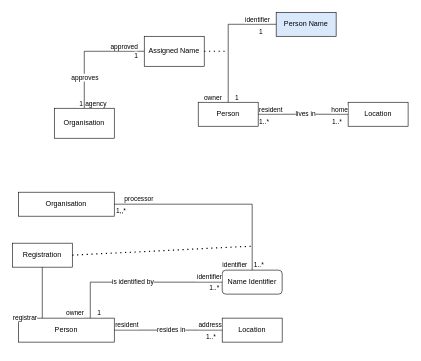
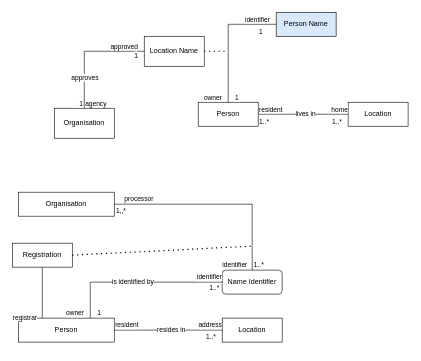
  <mxCell id="0" />
  <mxCell id="1" parent="0" />
  <mxCell id="2" value="Person" style="whiteSpace=wrap;html=1;align=center;" parent="1" vertex="1"><mxGeometry x="330" y="170" width="100" height="40" as="geometry" /></mxCell>
  <mxCell id="3" value="Location" style="whiteSpace=wrap;html=1;align=center;" parent="1" vertex="1"><mxGeometry x="580" y="170" width="100" height="40" as="geometry" /></mxCell>
  <mxCell id="4" value="" style="endArrow=none;html=1;edgeStyle=orthogonalEdgeStyle;rounded=0;exitX=1;exitY=0.5;exitDx=0;exitDy=0;entryX=0;entryY=0.5;entryDx=0;entryDy=0;" parent="1" source="2" target="3" edge="1"><mxGeometry relative="1" as="geometry"><mxPoint x="540" y="370" as="sourcePoint" /><mxPoint x="700" y="370" as="targetPoint" /></mxGeometry></mxCell>
  <mxCell id="5" value="resident" style="edgeLabel;resizable=0;html=1;align=left;verticalAlign=bottom;" parent="4" connectable="0" vertex="1"><mxGeometry x="-1" relative="1" as="geometry" /></mxCell>
  <mxCell id="6" value="home" style="edgeLabel;resizable=0;html=1;align=right;verticalAlign=bottom;" parent="4" connectable="0" vertex="1"><mxGeometry x="1" relative="1" as="geometry" /></mxCell>
  <mxCell id="7" value="lives in" style="edgeLabel;html=1;align=center;verticalAlign=middle;resizable=0;points=[];" parent="4" vertex="1" connectable="0"><mxGeometry x="0.04" y="2" relative="1" as="geometry"><mxPoint as="offset" /></mxGeometry></mxCell>
  <mxCell id="8" value="1..*" style="edgeLabel;resizable=0;html=1;align=left;verticalAlign=bottom;" parent="1" connectable="0" vertex="1"><mxGeometry x="430" y="210" as="geometry" /></mxCell>
  <mxCell id="9" value="1..*" style="edgeLabel;resizable=0;html=1;align=right;verticalAlign=bottom;" parent="1" connectable="0" vertex="1"><mxGeometry x="570" y="210" as="geometry" /></mxCell>
  <mxCell id="10" value="Person Name" style="whiteSpace=wrap;html=1;align=center;fillColor=#dae8fc;" parent="1" vertex="1"><mxGeometry x="460" y="20" width="100" height="40" as="geometry" /></mxCell>
  <mxCell id="11" value="" style="endArrow=none;html=1;edgeStyle=orthogonalEdgeStyle;rounded=0;exitX=0.5;exitY=0;exitDx=0;exitDy=0;entryX=0;entryY=0.5;entryDx=0;entryDy=0;" parent="1" source="2" target="10" edge="1"><mxGeometry relative="1" as="geometry"><mxPoint x="260" y="100" as="sourcePoint" /><mxPoint x="440" y="100" as="targetPoint" /></mxGeometry></mxCell>
  <mxCell id="12" value="1" style="edgeLabel;resizable=0;html=1;align=left;verticalAlign=bottom;" parent="11" connectable="0" vertex="1"><mxGeometry x="-1" relative="1" as="geometry"><mxPoint x="10" as="offset" /></mxGeometry></mxCell>
  <mxCell id="13" value="identifier" style="edgeLabel;resizable=0;html=1;align=right;verticalAlign=bottom;" parent="11" connectable="0" vertex="1"><mxGeometry x="1" relative="1" as="geometry"><mxPoint x="-10" as="offset" /></mxGeometry></mxCell>
  <mxCell id="14" value="1" style="edgeLabel;resizable=0;html=1;align=left;verticalAlign=bottom;" parent="1" connectable="0" vertex="1"><mxGeometry x="430" y="60" as="geometry" /></mxCell>
- <mxCell id="15" value="Assigned Name" style="whiteSpace=wrap;html=1;align=center;" parent="1" vertex="1"><mxGeometry x="240" y="60" width="100" height="50" as="geometry" /></mxCell>
+ <mxCell id="15" value="Location Name" style="whiteSpace=wrap;html=1;align=center;" parent="1" vertex="1"><mxGeometry x="240" y="60" width="100" height="50" as="geometry" /></mxCell>
  <mxCell id="16" value="" style="endArrow=none;dashed=1;html=1;dashPattern=1 3;strokeWidth=2;rounded=0;exitX=1;exitY=0.5;exitDx=0;exitDy=0;" parent="1" source="15" edge="1"><mxGeometry width="50" height="50" relative="1" as="geometry"><mxPoint x="425" y="100" as="sourcePoint" /><mxPoint x="380" y="85" as="targetPoint" /></mxGeometry></mxCell>
  <mxCell id="17" value="owner" style="edgeLabel;resizable=0;html=1;align=right;verticalAlign=bottom;" parent="1" connectable="0" vertex="1"><mxGeometry x="370" y="170" as="geometry" /></mxCell>
  <mxCell id="18" value="Organisation" style="whiteSpace=wrap;html=1;align=center;" parent="1" vertex="1"><mxGeometry x="90" y="180" width="100" height="50" as="geometry" /></mxCell>
  <mxCell id="19" value="" style="endArrow=none;html=1;edgeStyle=orthogonalEdgeStyle;rounded=0;exitX=0.5;exitY=0;exitDx=0;exitDy=0;entryX=0;entryY=0.5;entryDx=0;entryDy=0;" parent="1" source="18" target="15" edge="1"><mxGeometry relative="1" as="geometry"><mxPoint x="140" y="340" as="sourcePoint" /><mxPoint x="290" y="340" as="targetPoint" /></mxGeometry></mxCell>
  <mxCell id="20" value="agency" style="edgeLabel;resizable=0;html=1;align=left;verticalAlign=bottom;" parent="19" connectable="0" vertex="1"><mxGeometry x="-1" relative="1" as="geometry" /></mxCell>
  <mxCell id="21" value="approved" style="edgeLabel;resizable=0;html=1;align=right;verticalAlign=bottom;" parent="19" connectable="0" vertex="1"><mxGeometry x="1" relative="1" as="geometry"><mxPoint x="-10" as="offset" /></mxGeometry></mxCell>
  <mxCell id="22" value="approves" style="edgeLabel;html=1;align=center;verticalAlign=middle;resizable=0;points=[];" parent="19" vertex="1" connectable="0"><mxGeometry x="-0.467" relative="1" as="geometry"><mxPoint as="offset" /></mxGeometry></mxCell>
  <mxCell id="23" value="1" style="edgeLabel;resizable=0;html=1;align=right;verticalAlign=bottom;" parent="1" connectable="0" vertex="1"><mxGeometry x="230" y="100" as="geometry" /></mxCell>
  <mxCell id="24" value="1" style="edgeLabel;resizable=0;html=1;align=left;verticalAlign=bottom;" parent="1" connectable="0" vertex="1"><mxGeometry x="130" y="180" as="geometry" /></mxCell>
  <mxCell id="25" value="Person" style="whiteSpace=wrap;html=1;align=center;" parent="1" vertex="1"><mxGeometry x="30" y="530" width="160" height="40" as="geometry" /></mxCell>
  <mxCell id="26" value="Name Identifier" style="whiteSpace=wrap;html=1;align=center;rounded=1;" parent="1" vertex="1"><mxGeometry x="370" y="450" width="100" height="40" as="geometry" /></mxCell>
  <mxCell id="27" value="" style="endArrow=none;html=1;edgeStyle=orthogonalEdgeStyle;rounded=0;exitX=0.75;exitY=0;exitDx=0;exitDy=0;entryX=0;entryY=0.5;entryDx=0;entryDy=0;" parent="1" source="25" target="26" edge="1"><mxGeometry relative="1" as="geometry"><mxPoint x="410" y="270" as="sourcePoint" /><mxPoint x="490" y="140" as="targetPoint" /></mxGeometry></mxCell>
  <mxCell id="28" value="1" style="edgeLabel;resizable=0;html=1;align=left;verticalAlign=bottom;" parent="27" connectable="0" vertex="1"><mxGeometry x="-1" relative="1" as="geometry"><mxPoint x="10" as="offset" /></mxGeometry></mxCell>
  <mxCell id="29" value="identifier" style="edgeLabel;resizable=0;html=1;align=right;verticalAlign=bottom;" parent="27" connectable="0" vertex="1"><mxGeometry x="1" relative="1" as="geometry"><mxPoint as="offset" /></mxGeometry></mxCell>
  <mxCell id="30" value="is identified by" style="edgeLabel;html=1;align=center;verticalAlign=middle;resizable=0;points=[];" parent="27" vertex="1" connectable="0"><mxGeometry x="-0.344" y="-4" relative="1" as="geometry"><mxPoint x="38" y="-6" as="offset" /></mxGeometry></mxCell>
  <mxCell id="31" value="1..*" style="edgeLabel;resizable=0;html=1;align=left;verticalAlign=bottom;" parent="1" connectable="0" vertex="1"><mxGeometry x="320" y="580" as="geometry"><mxPoint x="27" y="-93" as="offset" /></mxGeometry></mxCell>
  <mxCell id="32" value="owner" style="edgeLabel;resizable=0;html=1;align=right;verticalAlign=bottom;" parent="1" connectable="0" vertex="1"><mxGeometry x="140" y="530" as="geometry" /></mxCell>
  <mxCell id="33" value="Location" style="whiteSpace=wrap;html=1;align=center;" parent="1" vertex="1"><mxGeometry x="370" y="530" width="100" height="40" as="geometry" /></mxCell>
  <mxCell id="34" value="" style="endArrow=none;html=1;edgeStyle=orthogonalEdgeStyle;rounded=0;exitX=1;exitY=0.5;exitDx=0;exitDy=0;entryX=0;entryY=0.5;entryDx=0;entryDy=0;" parent="1" source="25" target="33" edge="1"><mxGeometry relative="1" as="geometry"><mxPoint x="240" y="650" as="sourcePoint" /><mxPoint x="390" y="650" as="targetPoint" /></mxGeometry></mxCell>
  <mxCell id="35" value="resident" style="edgeLabel;resizable=0;html=1;align=left;verticalAlign=bottom;" parent="34" connectable="0" vertex="1"><mxGeometry x="-1" relative="1" as="geometry" /></mxCell>
  <mxCell id="36" value="address" style="edgeLabel;resizable=0;html=1;align=right;verticalAlign=bottom;" parent="34" connectable="0" vertex="1"><mxGeometry x="1" relative="1" as="geometry" /></mxCell>
  <mxCell id="37" value="resides in" style="edgeLabel;html=1;align=center;verticalAlign=middle;resizable=0;points=[];" parent="34" vertex="1" connectable="0"><mxGeometry x="0.04" y="2" relative="1" as="geometry"><mxPoint as="offset" /></mxGeometry></mxCell>
  <mxCell id="38" value="1..*" style="edgeLabel;resizable=0;html=1;align=right;verticalAlign=bottom;" parent="1" connectable="0" vertex="1"><mxGeometry x="360" y="570" as="geometry" /></mxCell>
  <mxCell id="39" value="Organisation" style="whiteSpace=wrap;html=1;align=center;" vertex="1" parent="1"><mxGeometry x="30" y="320" width="160" height="40" as="geometry" /></mxCell>
  <mxCell id="40" value="" style="endArrow=none;html=1;rounded=0;entryX=0.5;entryY=0;entryDx=0;entryDy=0;exitX=1;exitY=0.5;exitDx=0;exitDy=0;" edge="1" parent="1" source="39" target="26"><mxGeometry width="50" height="50" relative="1" as="geometry"><mxPoint x="210" y="400" as="sourcePoint" /><mxPoint x="260" y="350" as="targetPoint" /><Array as="points"><mxPoint x="420" y="340" /></Array></mxGeometry></mxCell>
  <mxCell id="41" value="1..*" style="edgeLabel;html=1;align=center;verticalAlign=middle;resizable=0;points=[];" vertex="1" connectable="0" parent="40"><mxGeometry x="0.765" relative="1" as="geometry"><mxPoint x="10" y="30" as="offset" /></mxGeometry></mxCell>
  <mxCell id="42" value="identifier" style="edgeLabel;html=1;align=center;verticalAlign=middle;resizable=0;points=[];" vertex="1" connectable="0" parent="40"><mxGeometry x="0.571" y="1" relative="1" as="geometry"><mxPoint x="-31" y="63" as="offset" /></mxGeometry></mxCell>
  <mxCell id="43" value="processor" style="edgeLabel;html=1;align=center;verticalAlign=middle;resizable=0;points=[];" vertex="1" connectable="0" parent="40"><mxGeometry x="-0.712" y="2" relative="1" as="geometry"><mxPoint x="-9" y="-8" as="offset" /></mxGeometry></mxCell>
  <mxCell id="44" value="1,,*" style="edgeLabel;html=1;align=center;verticalAlign=middle;resizable=0;points=[];" vertex="1" connectable="0" parent="40"><mxGeometry x="-0.1" y="-1" relative="1" as="geometry"><mxPoint x="-143" y="9" as="offset" /></mxGeometry></mxCell>
  <mxCell id="45" value="Registration" style="whiteSpace=wrap;html=1;align=center;" vertex="1" parent="1"><mxGeometry x="20" y="405" width="100" height="40" as="geometry" /></mxCell>
  <mxCell id="46" value="" style="endArrow=none;html=1;rounded=0;exitX=0.25;exitY=0;exitDx=0;exitDy=0;entryX=0.5;entryY=1;entryDx=0;entryDy=0;" edge="1" parent="1" source="25" target="45"><mxGeometry width="50" height="50" relative="1" as="geometry"><mxPoint x="210" y="400" as="sourcePoint" /><mxPoint x="260" y="350" as="targetPoint" /></mxGeometry></mxCell>
  <mxCell id="47" value="registrar" style="edgeLabel;html=1;align=center;verticalAlign=middle;resizable=0;points=[];" vertex="1" connectable="0" parent="46"><mxGeometry x="0.12" relative="1" as="geometry"><mxPoint x="-30" y="46" as="offset" /></mxGeometry></mxCell>
  <mxCell id="48" value="" style="endArrow=none;dashed=1;html=1;dashPattern=1 3;strokeWidth=2;rounded=0;exitX=1;exitY=0.5;exitDx=0;exitDy=0;" edge="1" parent="1" source="45"><mxGeometry width="50" height="50" relative="1" as="geometry"><mxPoint x="210" y="400" as="sourcePoint" /><mxPoint x="420" y="410" as="targetPoint" /></mxGeometry></mxCell>
